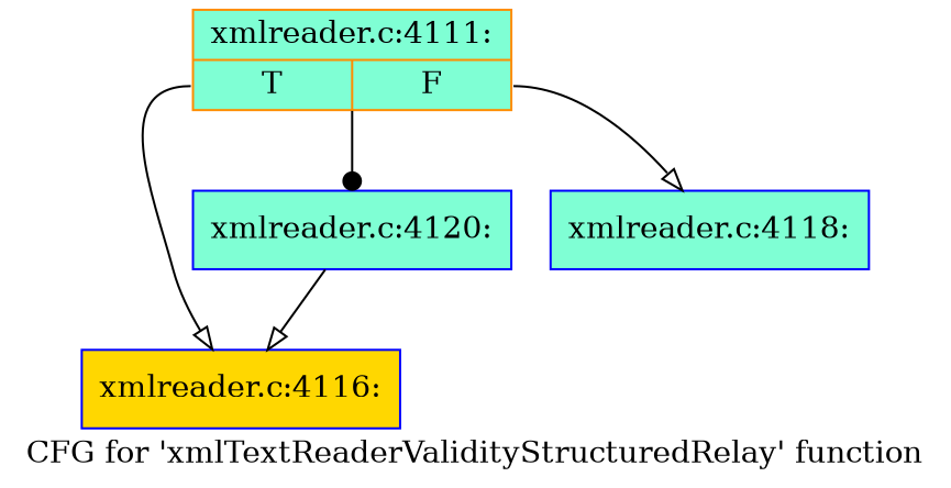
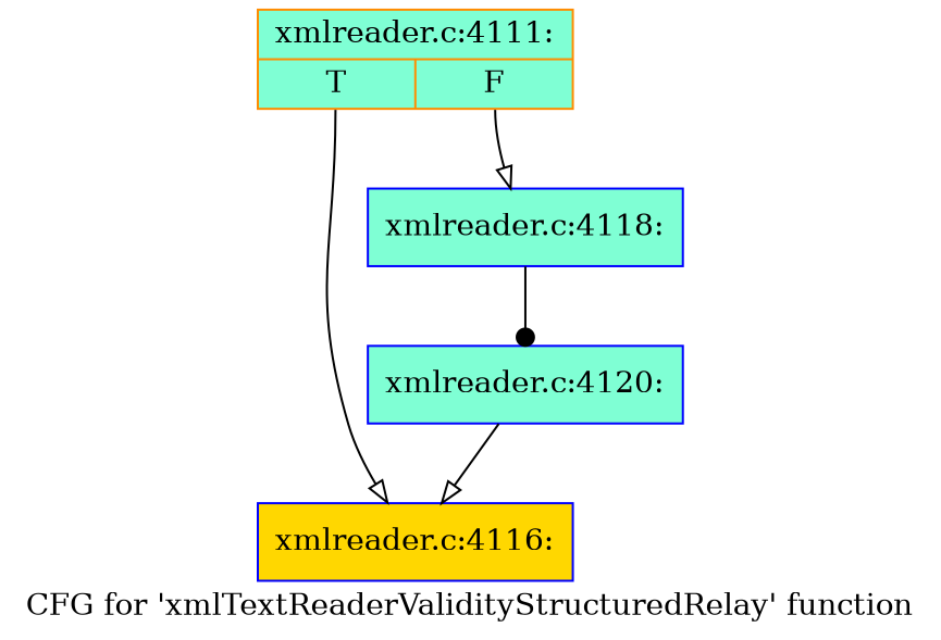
  digraph {
    label="CFG for 'xmlTextReaderValidityStructuredRelay' function"
    node [color=blue fillcolor=aquamarine shape=record style=filled]
    edge [arrowhead=onormal]
    n1 [color=darkorange label="{xmlreader.c:4111:|{<s0>T|<s1>F}}"]
    n2 [fillcolor=gold label="{xmlreader.c:4116:}"]
    n3 [label="{xmlreader.c:4118:}"]
    n4 [label="{xmlreader.c:4120:}"]
    n1 -> n2 [tailport=s0]
    n1 -> n3 [tailport=s1]
-   n1 -> n4 [arrowhead=dot]
+   n3 -> n4 [arrowhead=dot]
    n4 -> n2
  }
